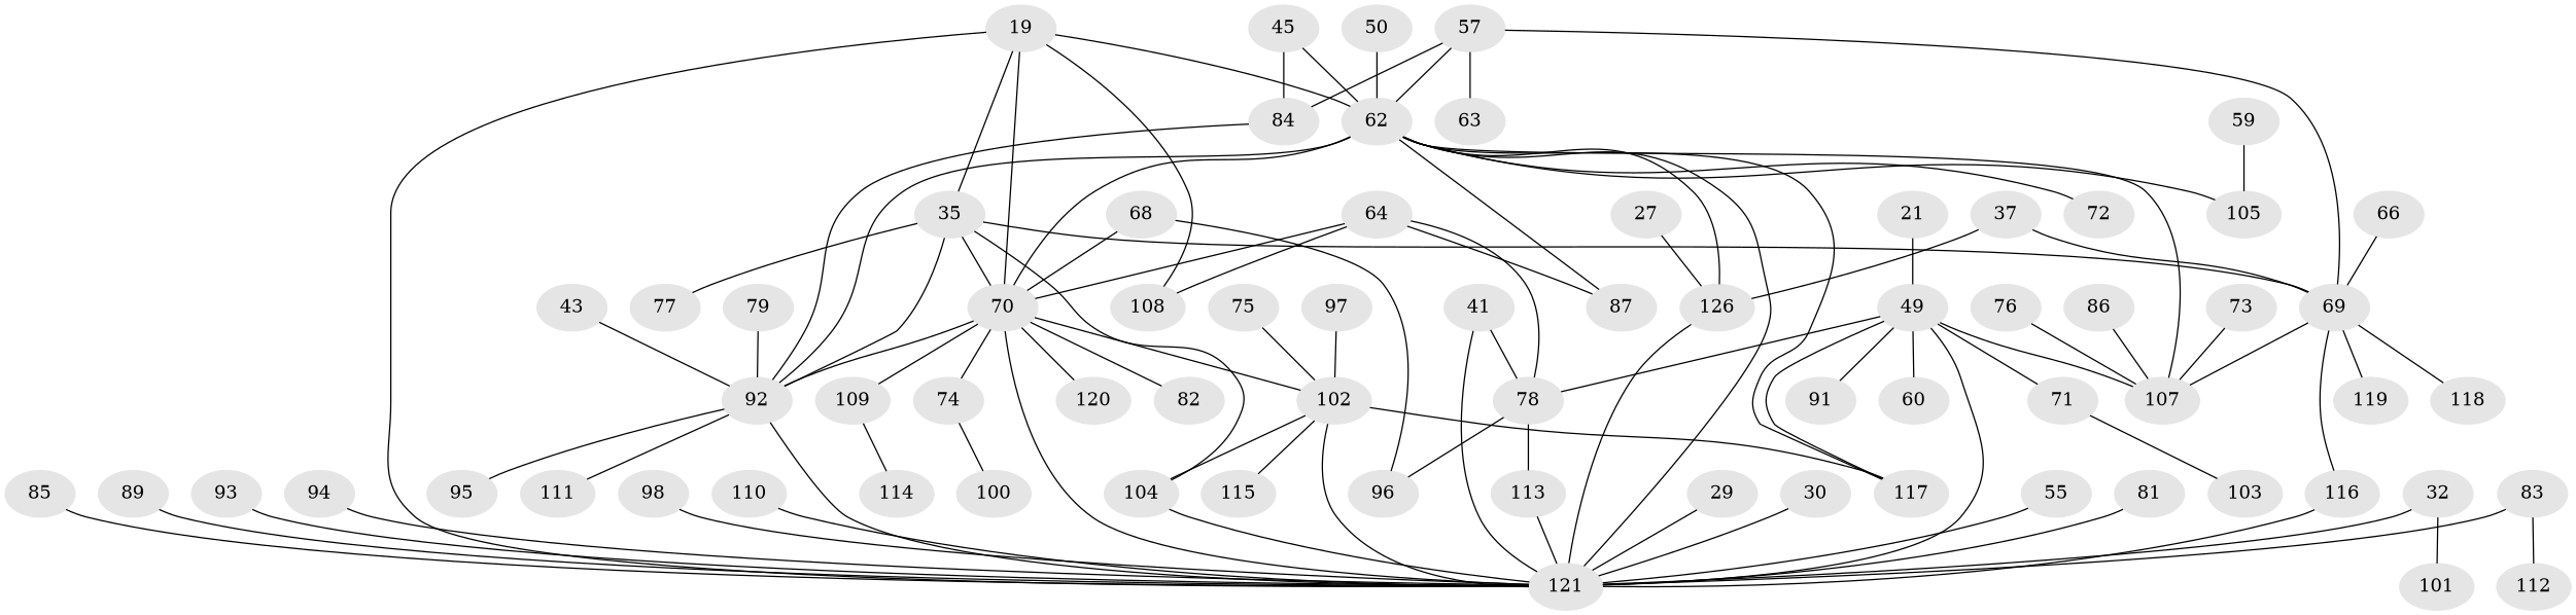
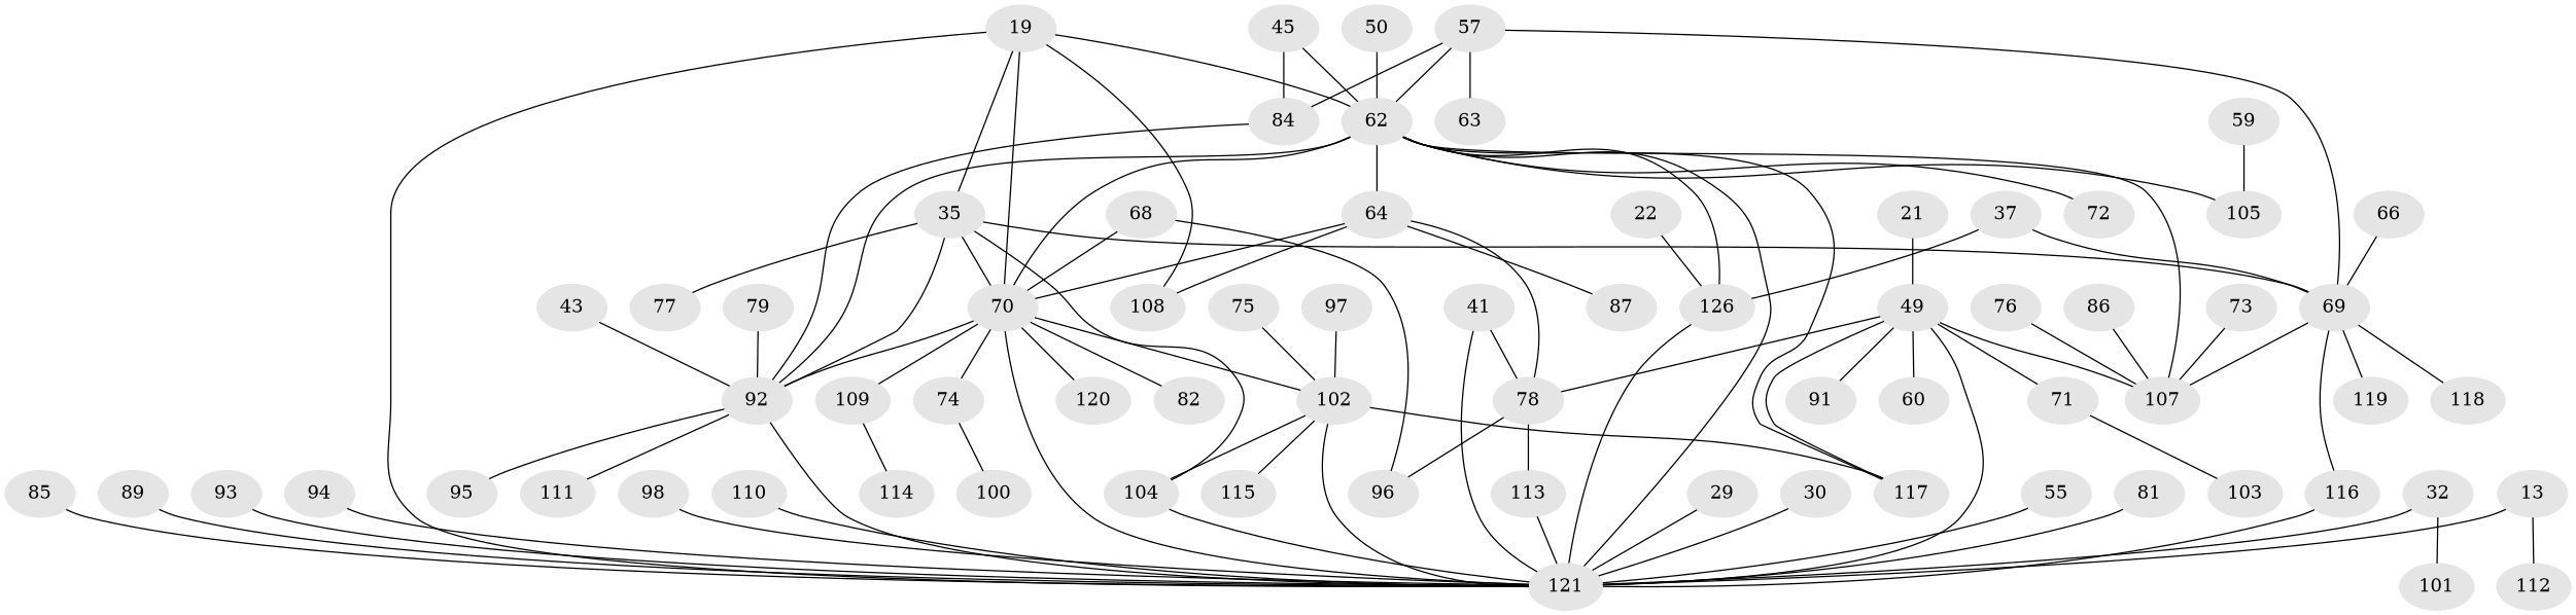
  graph {
    node [color=gray90 style=filled]
    n1 [label=19 super="+1"]
    35 [super="+26+9"]
    62 [super="+14"]
    70 [super="+3+53+65"]
    108 [super="+88"]
    121 [super="+51+99"]
    69 [super="+12"]
    77
    92 [super="+82+90+7"]
    104 [super="+67"]
    n11 [label=126 super="+18"]
    107 [super="+40"]
    117
    105 [super="+52"]
    64 [super="+61"]
    72
    102 [super="+23+10+46"]
    74 [super="+20"]
    n19 [label=82]
    109
    120
    49 [super="+24+39"]
    78
    60
    71
    91
    21
-   27
+   27 [label=22]
    29
    30
    32 [super="+28"]
    101
    116
    118 [super="+22"]
    119
    95
    111
    37
    41
    96
    113 [super="+25"]
    43
    45 [super="+16"]
    84
    103
    50
    115
    55
    57 [super="+56"]
    63
    59
    87
    66
    68
    100
    114
    73
    75
    76
    79
    81
-   83
+   83 [label=13]
    112
    85
    86
    89
    93
    94
    97
    98
    110
    n1 -- 35 [weight=2]
    n1 -- 62 [weight=2]
    n1 -- 70 [weight=2]
    n1 -- 108
    n1 -- 121 [weight=2]
    35 -- 70
    35 -- 69 [weight=3]
    35 -- 77
    35 -- 92
    35 -- 104
    62 -- 70 [weight=4]
    62 -- 121
    62 -- 92 [weight=2]
    62 -- n11
    62 -- 107
    62 -- 117
    62 -- 105
-   62 -- 87
+   62 -- 64
    62 -- 72
    70 -- 121 [weight=3]
    70 -- 92 [weight=2]
    70 -- 102
    70 -- 74
    70 -- n19
    70 -- 109
    70 -- 120
    69 -- 107
    69 -- 116
    69 -- 118
    69 -- 119
    92 -- 121 [weight=2]
    92 -- 95
    92 -- 111
    104 -- 121
    n11 -- 121
    64 -- 70
    64 -- 108
    64 -- 78
    64 -- 87
    102 -- 121 [weight=2]
    102 -- 104 [weight=2]
    102 -- 117
    102 -- 115
    74 -- 100
    109 -- 114
    49 -- 121 [weight=8]
    49 -- 107
    49 -- 117
    49 -- 78
    49 -- 60
    49 -- 71
    49 -- 91
    78 -- 96
    78 -- 113
    71 -- 103
    21 -- 49
    27 -- n11
    29 -- 121
    30 -- 121
    32 -- 121
    32 -- 101
    116 -- 121 [weight=2]
    37 -- 69
    37 -- n11
    41 -- 121
    41 -- 78
    113 -- 121
    43 -- 92
    45 -- 62 [weight=2]
    45 -- 84
    84 -- 92
    50 -- 62
    55 -- 121
    57 -- 62 [weight=2]
    57 -- 69
    57 -- 84
    57 -- 63
    59 -- 105
    66 -- 69
    68 -- 70
    68 -- 96
    73 -- 107
    75 -- 102
    76 -- 107
    79 -- 92
    81 -- 121
    83 -- 121
    83 -- 112
    85 -- 121
    86 -- 107
    89 -- 121
    93 -- 121
    94 -- 121
    97 -- 102
    98 -- 121
    110 -- 121
  }
